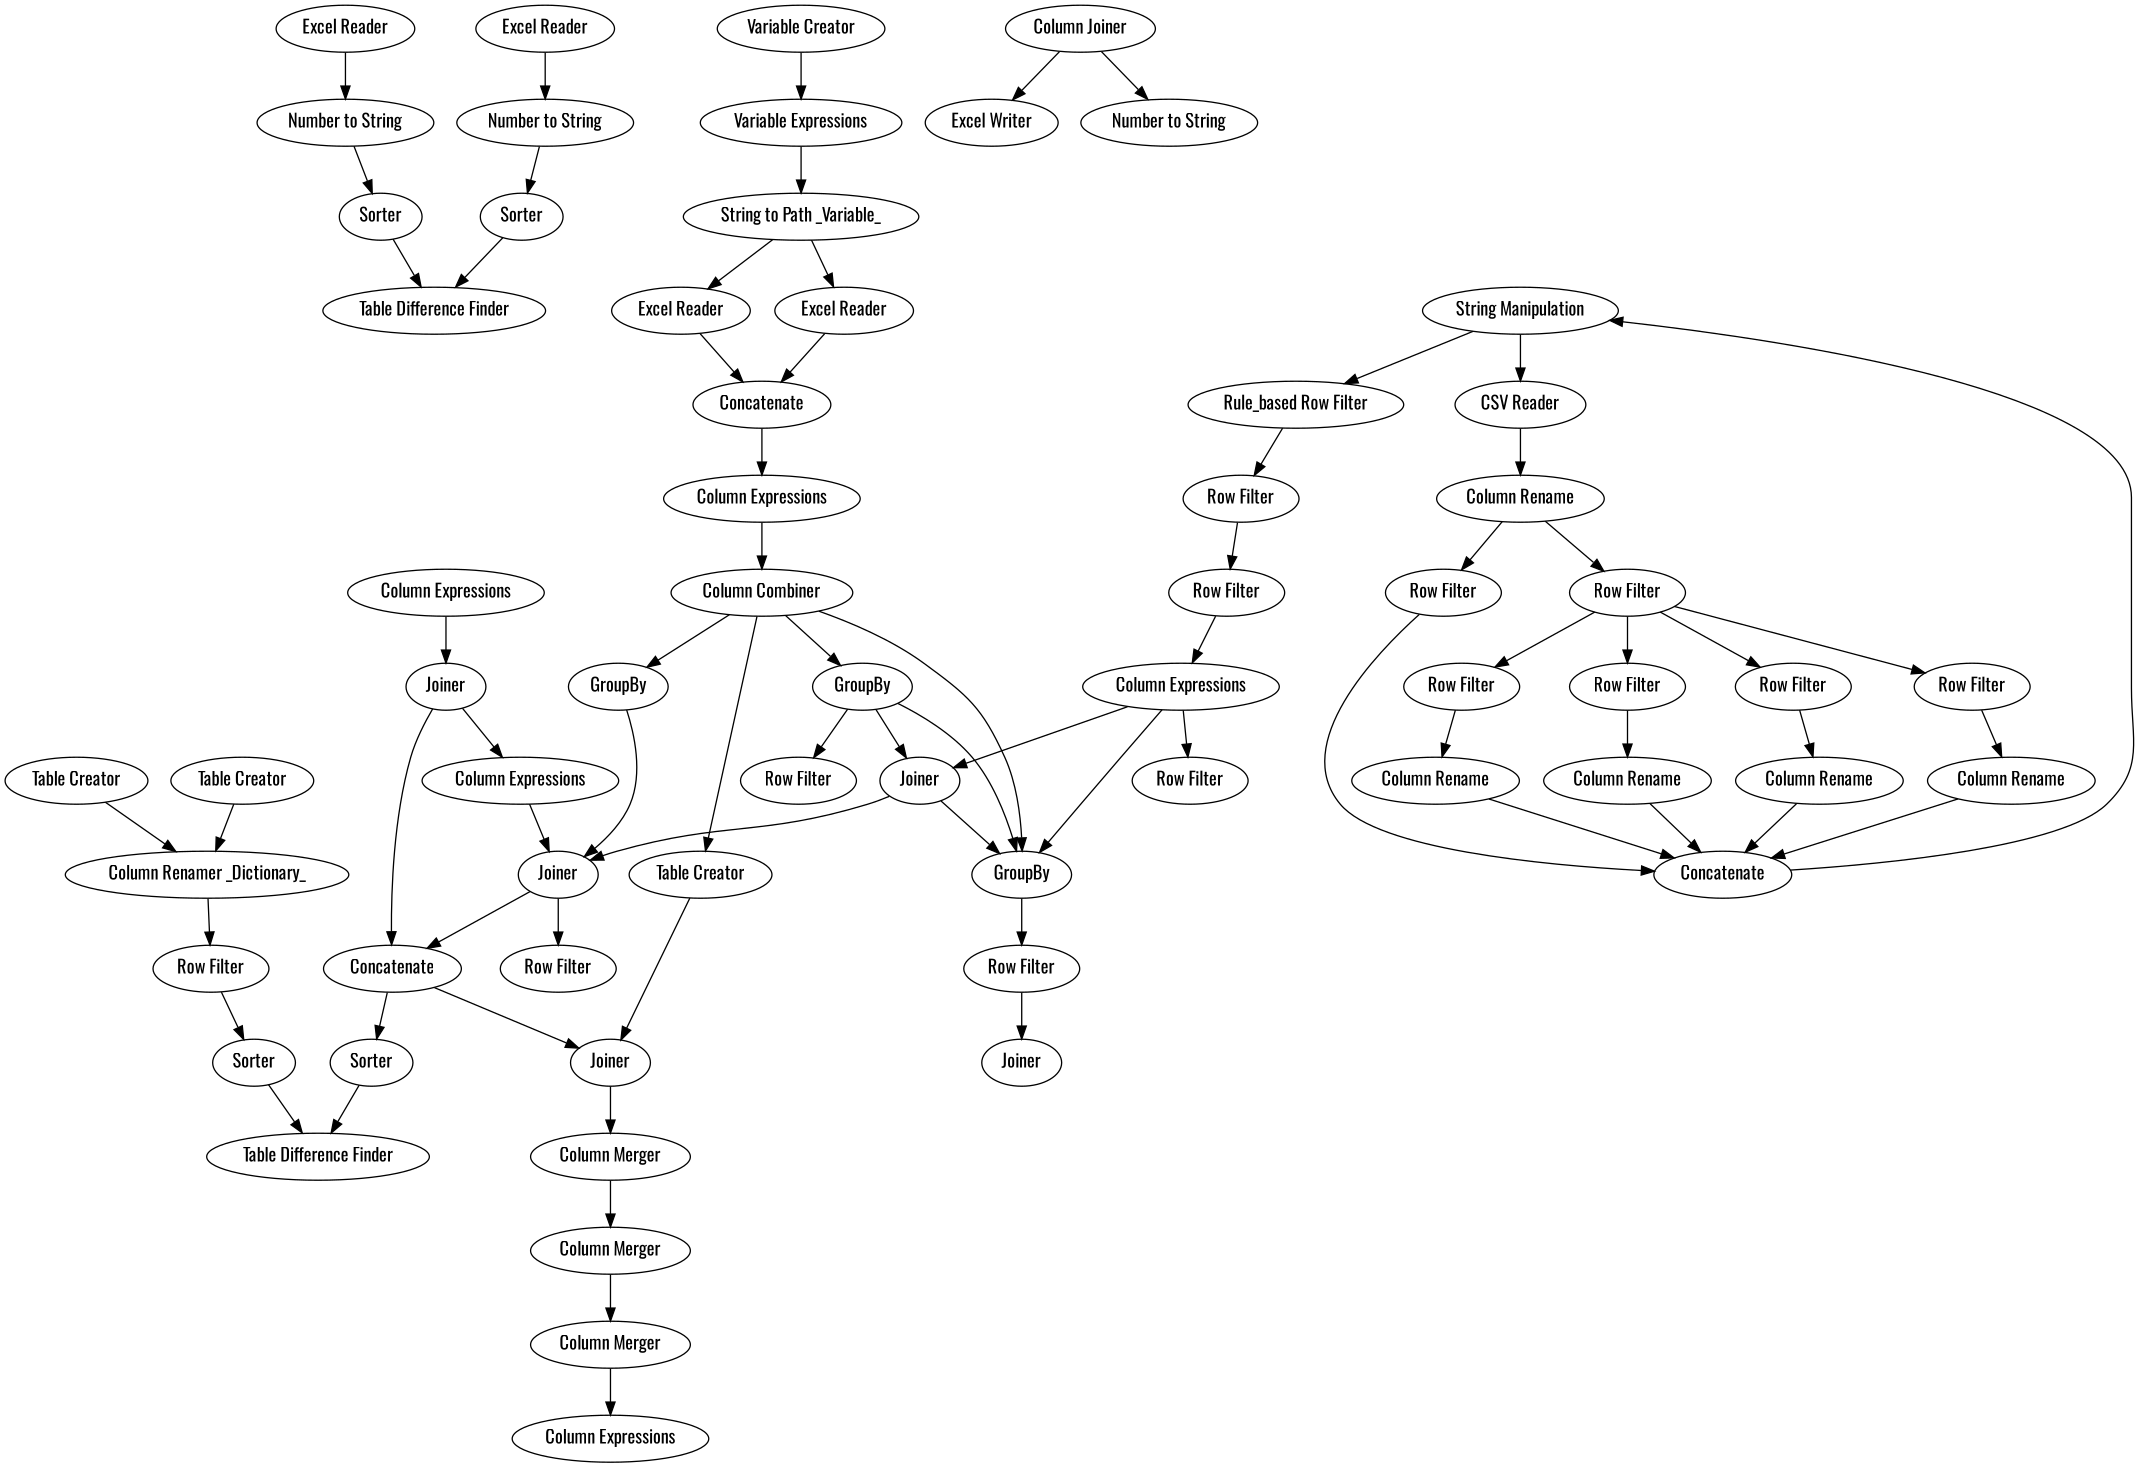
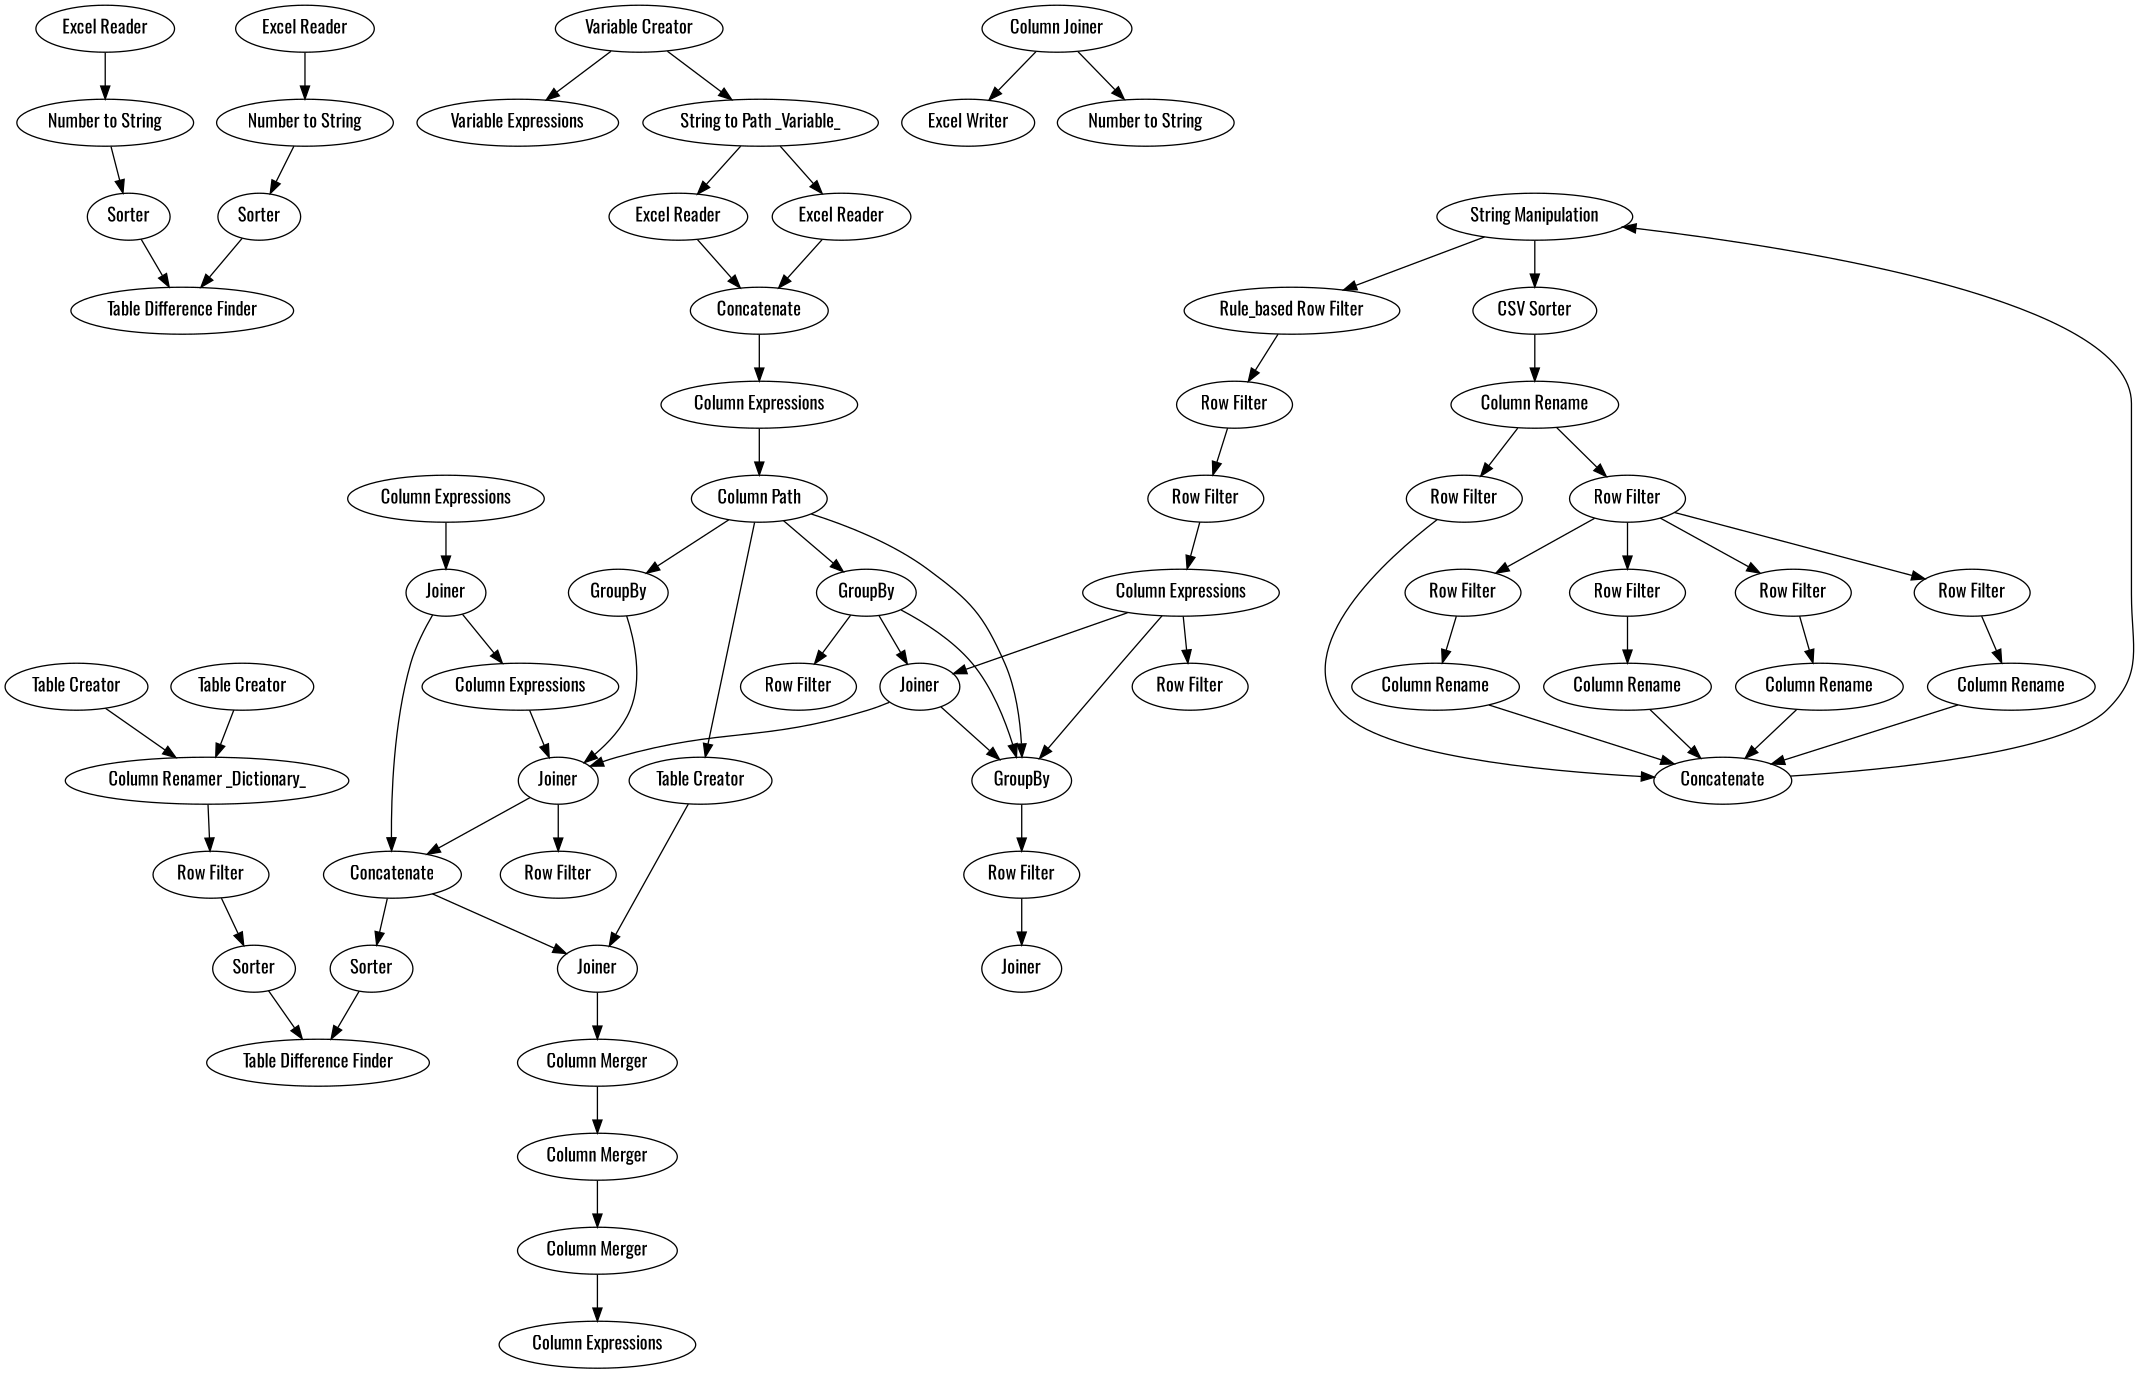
  digraph {
    fontname=Oswald
    rankdir=TB
    node [fontname=Oswald]
    edge [fontname=Oswald]
    n1 [label=Sorter]
    n2 [label="Table Difference Finder"]
    n3 [label=Joiner]
    n4 [label=GroupBy]
    n5 [label=Joiner]
    n6 [label="Row Filter"]
    n7 [label="Row Filter"]
    n8 [label=Concatenate]
    n9 [label=Joiner]
    n10 [label="Column Rename"]
    n11 [label=Concatenate]
    n12 [label="String Manipulation"]
-   n13 [label="CSV Reader"]
+   n13 [label="CSV Sorter"]
    n14 [label="Rule_based Row Filter"]
    n15 [label=Joiner]
    n16 [label=Sorter]
    n17 [label="Column Merger"]
    n18 [label="Table Difference Finder"]
    n19 [label="Column Merger"]
    n20 [label="Column Rename"]
    n21 [label="Row Filter"]
    n22 [label="Row Filter"]
    n23 [label="Row Filter"]
    n24 [label="Row Filter"]
    n25 [label="Row Filter"]
    n26 [label="Row Filter"]
    n27 [label=Sorter]
    n28 [label="Variable Expressions"]
    n29 [label="String to Path _Variable_"]
    n30 [label="Excel Reader"]
    n31 [label="Excel Reader"]
    n32 [label="Excel Writer"]
    n33 [label=Concatenate]
    n34 [label="Column Rename"]
    n35 [label="Column Rename"]
    n36 [label="Column Rename"]
    n37 [label="Number to String"]
    n38 [label=GroupBy]
    n39 [label="Row Filter"]
    n40 [label="Excel Reader"]
    n41 [label=Sorter]
-   n42 [label="Column Combiner"]
+   n42 [label="Column Path"]
    n43 [label=GroupBy]
    n44 [label="Table Creator"]
    n45 [label="Variable Creator"]
    n46 [label="Column Merger"]
    n47 [label="Column Expressions"]
    n48 [label="Column Expressions"]
    n49 [label="Column Expressions"]
    n50 [label="Row Filter"]
    n51 [label="Row Filter"]
    n52 [label="Row Filter"]
    n53 [label=Joiner]
    n54 [label="Column Expressions"]
    n55 [label="Column Joiner"]
    n56 [label="Number to String"]
    n57 [label="Number to String"]
    n58 [label="Excel Reader"]
    n59 [label="Column Renamer _Dictionary_"]
    n60 [label="Row Filter"]
    n61 [label="Column Expressions"]
    n62 [label="Table Creator"]
    n63 [label="Table Creator"]
    n1 -> n2
    n3 -> n4
    n3 -> n5
    n4 -> n6
    n5 -> n7
    n5 -> n8
    n6 -> n9
    n8 -> n15
    n8 -> n16
    n10 -> n11
    n11 -> n12
    n12 -> n13
    n12 -> n14
    n13 -> n20
    n14 -> n51
    n15 -> n17
    n16 -> n18
    n17 -> n19
    n19 -> n46
    n20 -> n21
    n20 -> n22
    n21 -> n23
    n21 -> n24
    n21 -> n25
    n21 -> n26
    n22 -> n11
    n23 -> n34
    n24 -> n35
    n25 -> n36
    n26 -> n10
    n27 -> n2
-   n28 -> n29
+   n45 -> n29
    n29 -> n30
    n29 -> n31
    n30 -> n33
    n31 -> n33
    n33 -> n48
    n34 -> n11
    n35 -> n11
    n36 -> n11
    n37 -> n1
    n38 -> n3
    n38 -> n4
    n38 -> n39
    n40 -> n37
    n41 -> n18
    n42 -> n4
    n42 -> n38
    n42 -> n43
    n42 -> n44
    n43 -> n5
    n44 -> n15
    n45 -> n28
    n46 -> n47
    n48 -> n42
    n49 -> n3
    n49 -> n4
    n49 -> n50
    n51 -> n52
    n52 -> n49
    n53 -> n8
    n53 -> n54
    n54 -> n5
    n55 -> n32
    n55 -> n56
    n57 -> n27
    n58 -> n57
    n59 -> n60
    n60 -> n41
    n61 -> n53
    n62 -> n59
    n63 -> n59
  }
